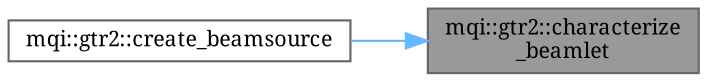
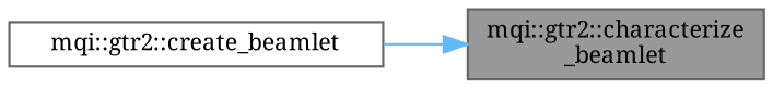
  digraph {
    rankdir=RL
    fontname="Noto Serif"
    node [fontname="Noto Serif" fontsize=10 shape=box style=filled]
    n1 [color=gray40 fillcolor=grey60 fontcolor=black height=0.2 label="mqi::gtr2::characterize\l_beamlet" width=0.4]
-   n2 [color=grey40 fillcolor=white height=0.2 label="mqi::gtr2::create_beamsource" width=0.4]
+   n2 [color=grey40 fillcolor=white height=0.2 label="mqi::gtr2::create_beamlet" width=0.4]
    n1 -> n2 [color=steelblue1 dir=back fontname="Noto Serif" fontsize=10 labelfontname=Helvetica labelfontsize=10 style=solid]
  }
